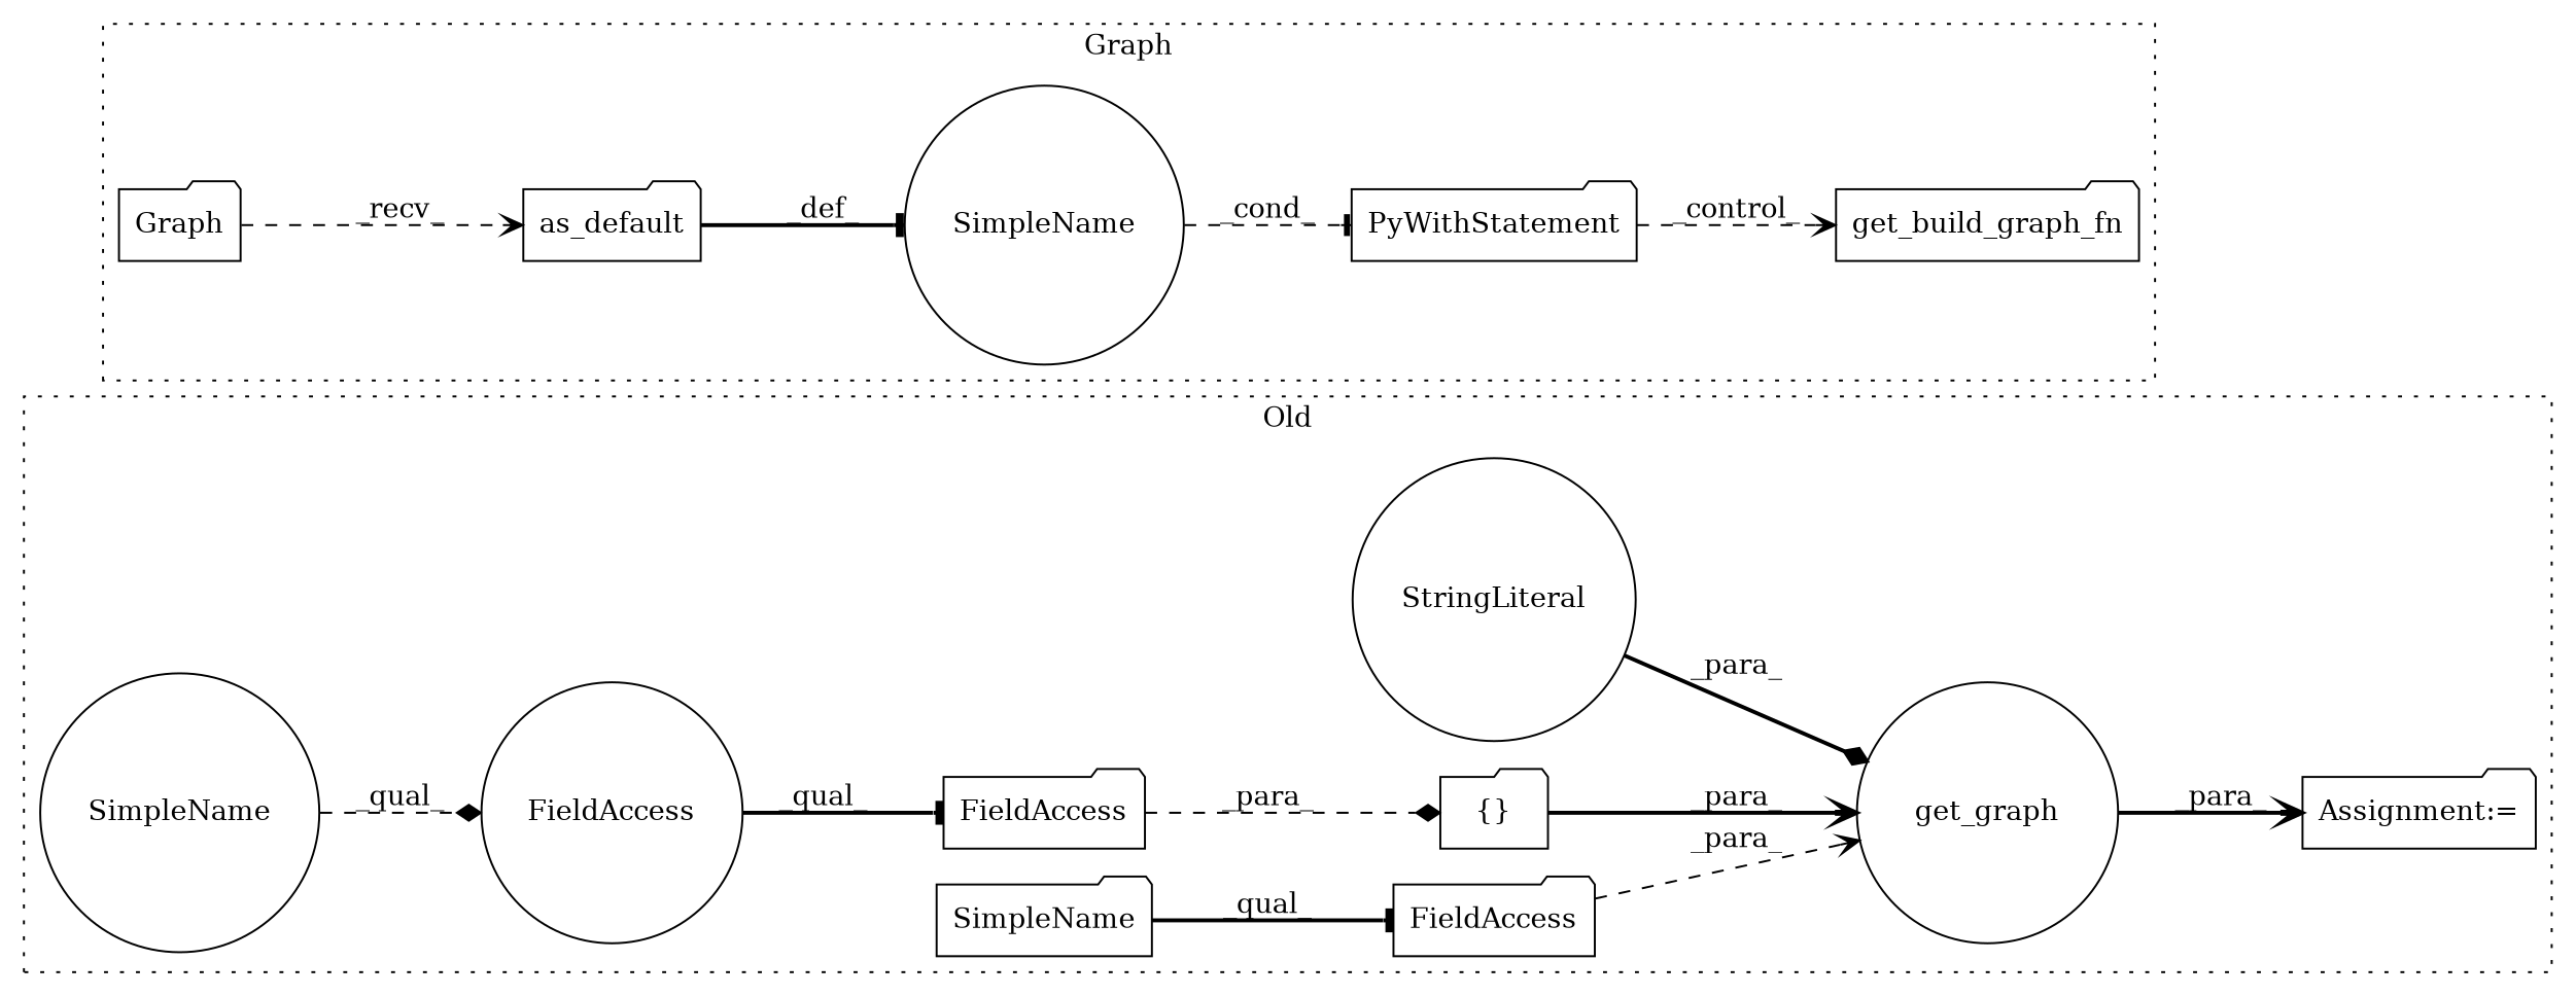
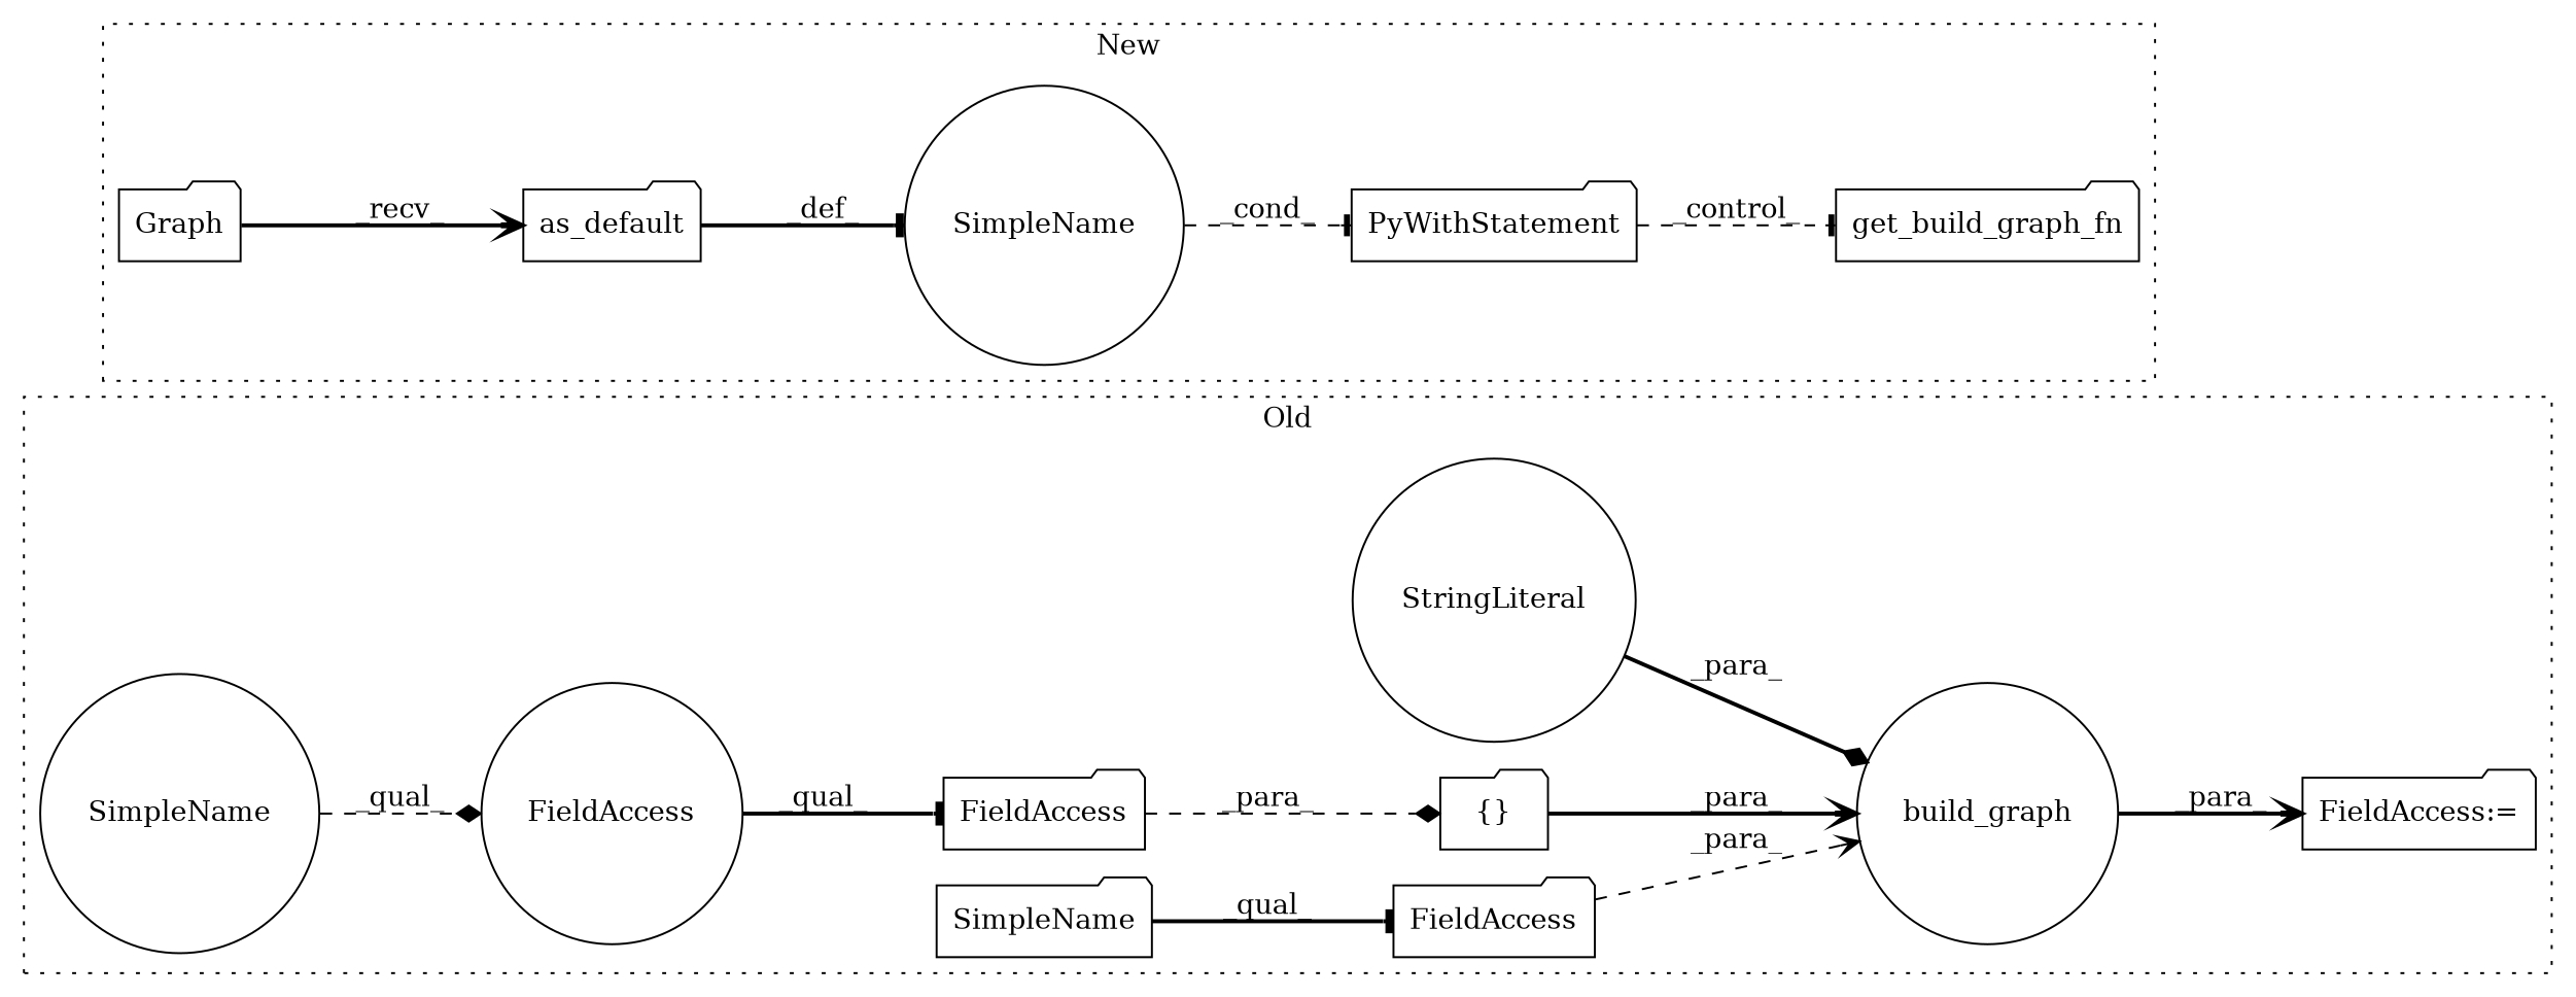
  digraph {
    rankdir=LR
    node [a=32 l=4 s=1092 shape=folder]
    edge [arrowhead=vee style=bold]
-   n1 [l="12,1" label=get_graph s="1051,1117" shape=circle]
-   n2 [a=7 l=1 label="Assignment:=" s=1033]
+   n1 [l="12,1" label=build_graph s="1051,1117" shape=circle]
+   n2 [a=7 l=1 label="FieldAccess:=" s=1033]
    n3 [a=22 l=11 label=FieldAccess s=1070]
    n4 [a=45 l=6 label=StringLiteral s=1063 shape=circle]
    n5 [a=22 l=19 label=FieldAccess shape=circle]
    n6 [a=4 l="1,1" label="{}" s="1091,1116"]
    n7 [a=22 l=24 label=FieldAccess]
    n8 [a=42 label=SimpleName shape=circle]
    n9 [a=42 label=SimpleName s=1070]
    n10 [l=7 label="Graph" s=969]
    n11 [l=20 label=get_build_graph_fn s=1016]
    n12 [l=12 label=as_default s=977]
    n13 [a=42 label=SimpleName shape=circle l="" s=""]
    n14 [a=104 l="10,2" label=PyWithStatement s="948,989"]
    subgraph cluster_1 {
      label=Old
      style=dotted
      n1
      n2
      n3
      n4
      n5
      n6
      n7
      n8
      n9
    }
    subgraph cluster_2 {
-     label="Graph"
+     label=New
      style=dotted
      n10
      n11
      n12
      n13
      n14
    }
    n1 -> n2 [label=_para_]
    n3 -> n1 [label=_para_ style=dashed]
    n4 -> n1 [arrowhead=diamond label=_para_]
    n5 -> n7 [arrowhead=tee label=_qual_]
    n6 -> n1 [label=_para_]
    n7 -> n6 [arrowhead=diamond label=_para_ style=dashed]
    n8 -> n5 [arrowhead=diamond label=_qual_ style=dashed]
    n9 -> n3 [arrowhead=tee label=_qual_]
-   n10 -> n12 [label=_recv_ style=dashed]
+   n10 -> n12 [label=_recv_]
    n12 -> n13 [arrowhead=tee label=_def_]
    n13 -> n14 [arrowhead=tee label=_cond_ style=dashed]
-   n14 -> n11 [label=_control_ style=dashed]
+   n14 -> n11 [arrowhead=tee label=_control_ style=dashed]
  }
